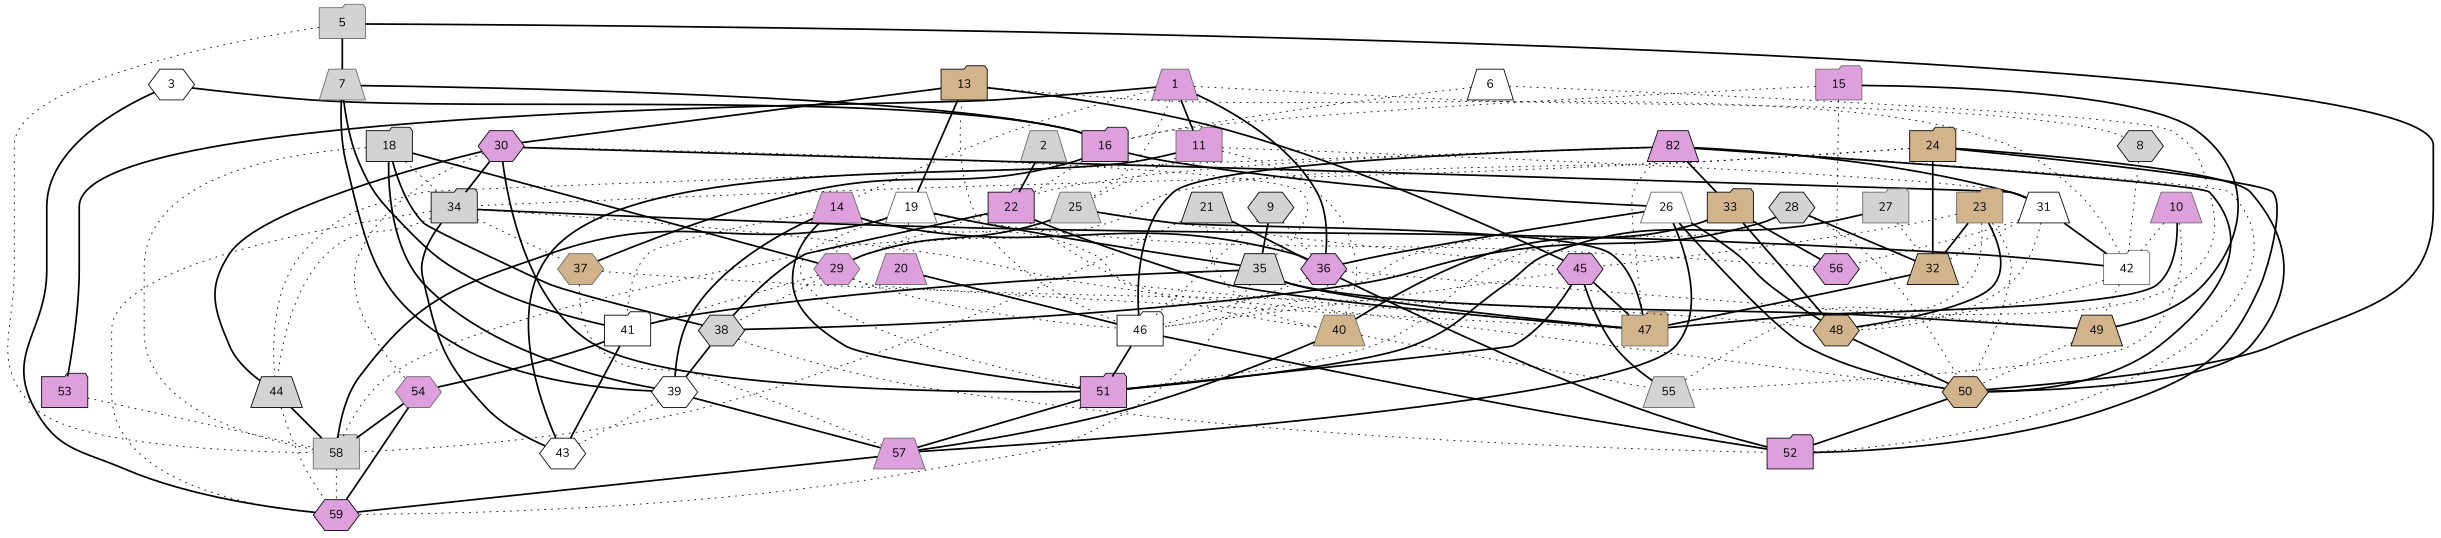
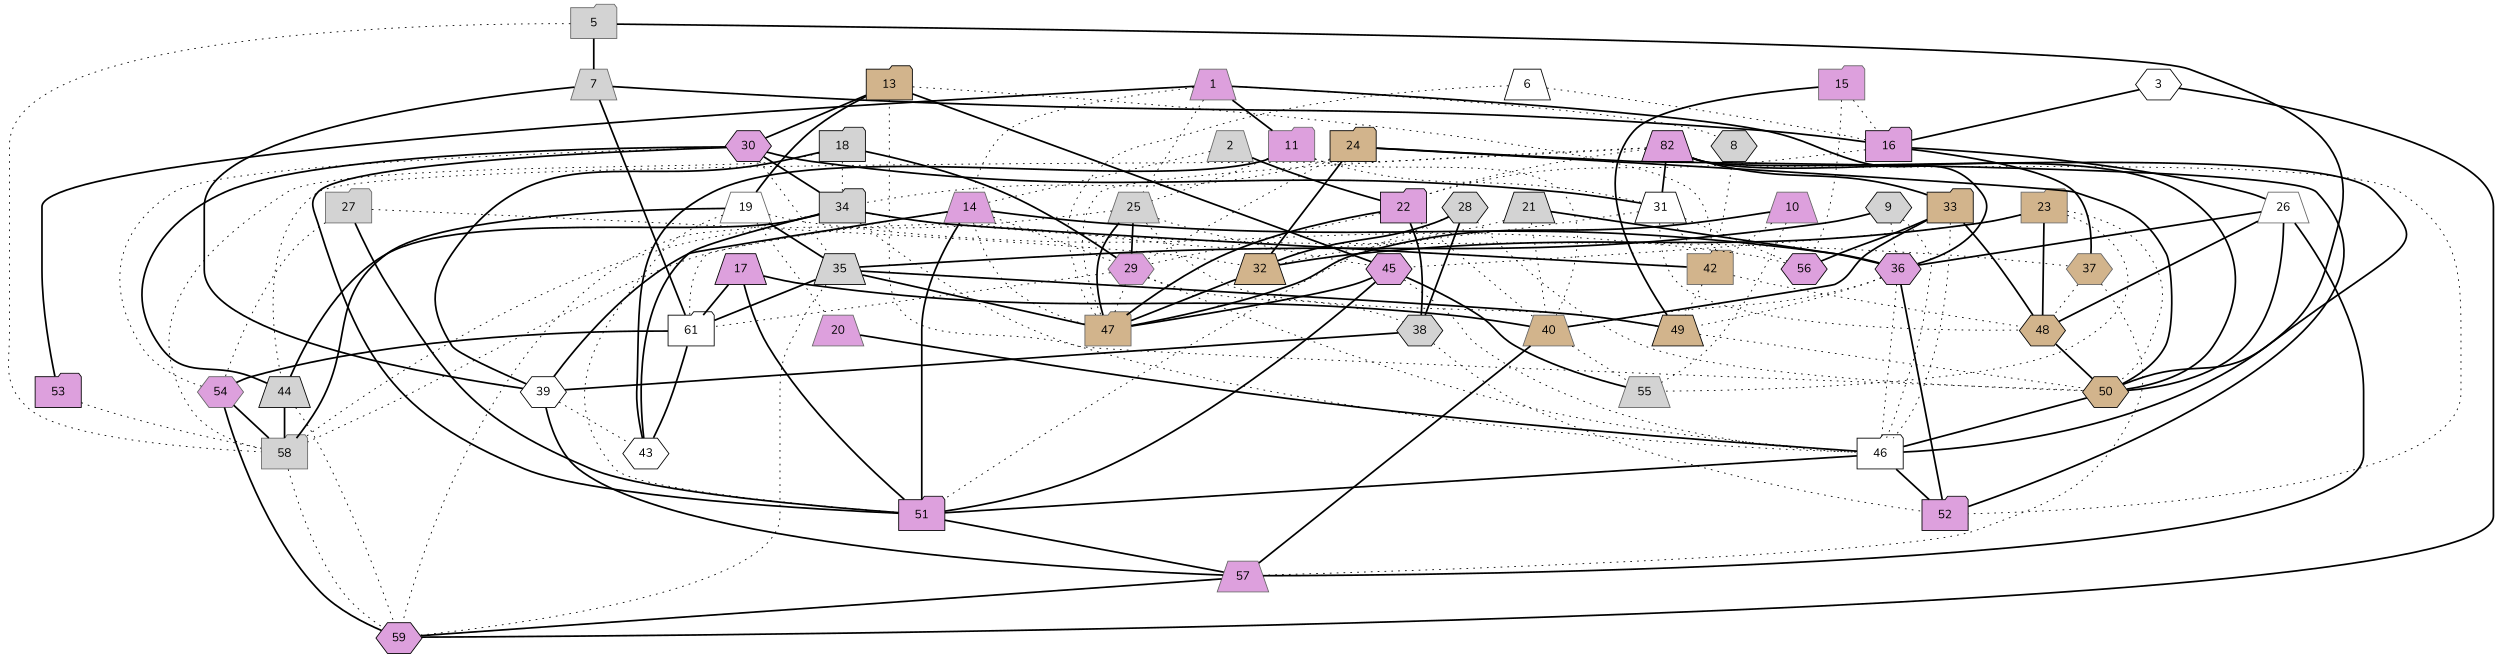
  graph {
    fontname=Nunito
    node [color=black fillcolor=plum fontname=Nunito shape=trapezium style=filled]
    edge [fontname=Nunito style=bold weight=1.0]
    1 [color=gray40]
    8 [fillcolor=lightgrey shape=hexagon]
    11 [color=gray40 shape=folder]
    14 [color=gray40]
    25 [color=gray40 fillcolor=lightgrey]
    36 [shape=hexagon]
    53 [shape=folder]
-   42 [color=gray40 fillcolor=white shape=folder]
+   42 [color=gray40 fillcolor=tan shape=folder]
    31 [fillcolor=white]
    40 [color=gray40 fillcolor=tan]
    43 [fillcolor=white shape=hexagon]
    47 [color=gray40 fillcolor=tan shape=folder]
    39 [fillcolor=white shape=hexagon]
-   41 [fillcolor=white shape=folder]
+   41 [fillcolor=white shape=folder label=61]
    29 [color=gray40 shape=hexagon]
    51 [shape=folder]
    45 [shape=hexagon]
    58 [color=gray40 fillcolor=lightgrey shape=folder]
    49 [fillcolor=tan]
    52 [shape=folder]
    46 [fillcolor=white shape=folder]
    2 [color=gray40 fillcolor=lightgrey]
    22 [shape=folder]
    38 [fillcolor=lightgrey shape=hexagon]
    3 [fillcolor=white shape=hexagon]
    16 [shape=folder]
    59 [shape=hexagon]
    26 [color=gray40 fillcolor=white]
    37 [color=gray40 fillcolor=tan shape=hexagon]
    55 [color=gray40 fillcolor=lightgrey]
    5 [color=gray40 fillcolor=lightgrey shape=folder]
    7 [color=gray40 fillcolor=lightgrey]
    50 [fillcolor=tan shape=hexagon]
    6 [fillcolor=white]
    57 [color=gray40]
    54 [color=gray40 shape=hexagon]
    48 [fillcolor=tan shape=hexagon]
    9 [fillcolor=lightgrey shape=hexagon]
    35 [fillcolor=lightgrey]
    10 [color=gray40]
    56 [shape=hexagon]
    32 [fillcolor=tan]
    n43 [label=82]
    33 [fillcolor=tan shape=folder]
    44 [fillcolor=lightgrey]
    13 [fillcolor=tan shape=folder]
    19 [color=gray40 fillcolor=white]
    30 [shape=hexagon]
    20 [color=gray40]
    34 [fillcolor=lightgrey shape=folder]
    15 [color=gray40 shape=folder]
+   17
    18 [fillcolor=lightgrey shape=folder]
    21 [fillcolor=lightgrey]
    23 [color=gray40 fillcolor=tan shape=folder]
    24 [fillcolor=tan shape=folder]
    27 [color=gray40 fillcolor=lightgrey shape=folder]
    28 [fillcolor=lightgrey shape=hexagon]
    1 -- 8 [style=dotted]
    1 -- 11
    1 -- 14 [style=dotted]
    1 -- 25 [style=dotted]
    1 -- 36
    1 -- 53
    8 -- 42 [style=dotted]
    11 -- 25 [style=dotted]
    11 -- 31 [style=dotted]
    11 -- 40 [style=dotted]
    11 -- 43
    14 -- 36
    14 -- 47 [style=dotted]
    14 -- 39
    14 -- 41 [style=dotted]
    14 -- 29 [style=dotted]
    14 -- 51
    25 -- 47
    25 -- 29
    25 -- 45 [style=dotted]
    25 -- 58 [style=dotted weight=2.0]
+   25 -- 49 [style=dotted]
    36 -- 40 [style=dotted]
    36 -- 49 [style=dotted]
    36 -- 52
    36 -- 46 [style=dotted]
    53 -- 58 [style=dotted]
    42 -- 49 [style=dotted]
    42 -- 48 [style=dotted]
-   31 -- 42
+   31 -- 42 [style=dotted]
    31 -- 48 [style=dotted]
    31 -- 56 [style=dotted]
    31 -- 32 [style=dotted]
    40 -- 55 [style=dotted]
    40 -- 57
    39 -- 43 [style=dotted]
    39 -- 57
    41 -- 43
    41 -- 54
    29 -- 47 [style=dotted]
    29 -- 41 [style=dotted]
    29 -- 46 [style=dotted]
    29 -- 38 [style=dotted]
    51 -- 57
    45 -- 47
    45 -- 51
    45 -- 46 [style=dotted]
    45 -- 55
    58 -- 59 [style=dotted]
    49 -- 50 [style=dotted]
    46 -- 51
    46 -- 52
+   2 -- 14 [style=dotted]
    2 -- 22
    22 -- 40 [style=dotted]
    22 -- 47
    22 -- 29 [style=dotted]
    22 -- 38
    38 -- 39
    38 -- 52 [style=dotted]
    3 -- 16
    3 -- 59
    16 -- 22 [style=dotted]
    16 -- 26
    16 -- 37
    26 -- 36
    26 -- 50
    26 -- 57
    26 -- 48
    37 -- 57 [style=dotted]
    37 -- 48 [style=dotted]
    5 -- 58 [style=dotted]
    5 -- 7
    5 -- 50
    7 -- 39
    7 -- 41
    7 -- 16
-   50 -- 52
+   50 -- 46
    6 -- 47 [style=dotted]
    6 -- 16 [style=dotted]
    57 -- 59
    54 -- 58
    54 -- 59
    48 -- 50
    9 -- 36 [style=dotted]
    9 -- 46 [style=dotted]
    9 -- 35
    35 -- 47
    35 -- 41
    35 -- 49
    35 -- 59 [style=dotted]
    10 -- 42 [style=dotted]
    10 -- 47
    10 -- 55 [style=dotted]
    32 -- 47
    n43 -- 31
    n43 -- 47 [style=dotted]
    n43 -- 52 [style=dotted]
    n43 -- 46
    n43 -- 22 [style=dotted]
    n43 -- 50
    n43 -- 33
    n43 -- 44 [style=dotted]
    33 -- 40
    33 -- 46 [style=dotted]
    33 -- 48
    33 -- 56
    44 -- 58 [weight=2.0]
    44 -- 59 [style=dotted]
    13 -- 42 [style=dotted]
    13 -- 45
    13 -- 46 [style=dotted]
    13 -- 19
    13 -- 30
    19 -- 51 [style=dotted]
    19 -- 58
    19 -- 35
    19 -- 56 [style=dotted]
    19 -- 20 [style=dotted]
    30 -- 31
    30 -- 51
    30 -- 54 [style=dotted]
    30 -- 35 [style=dotted]
    30 -- 44
    30 -- 34
    20 -- 46
    34 -- 42
    34 -- 43
    34 -- 59 [style=dotted]
    34 -- 37 [style=dotted]
    34 -- 50 [style=dotted]
-   34 -- 44 [style=dotted]
+   34 -- 44
    15 -- 49
    15 -- 16 [style=dotted]
    15 -- 56 [style=dotted]
+   17 -- 40
+   17 -- 41
+   17 -- 51
    18 -- 39
    18 -- 29
    18 -- 58 [style=dotted]
-   18 -- 38
    18 -- 34 [style=dotted]
    21 -- 36
    21 -- 40 [style=dotted]
    21 -- 58 [style=dotted]
    23 -- 45 [style=dotted]
    23 -- 55 [style=dotted]
    23 -- 50 [style=dotted]
    23 -- 48
    23 -- 32
    24 -- 29 [style=dotted]
    24 -- 52
    24 -- 50
    24 -- 32
    24 -- 34 [style=dotted]
    27 -- 51
+   27 -- 54 [style=dotted]
    27 -- 32 [style=dotted]
    28 -- 51 [style=dotted]
    28 -- 38
    28 -- 50 [style=dotted]
    28 -- 32
  }
